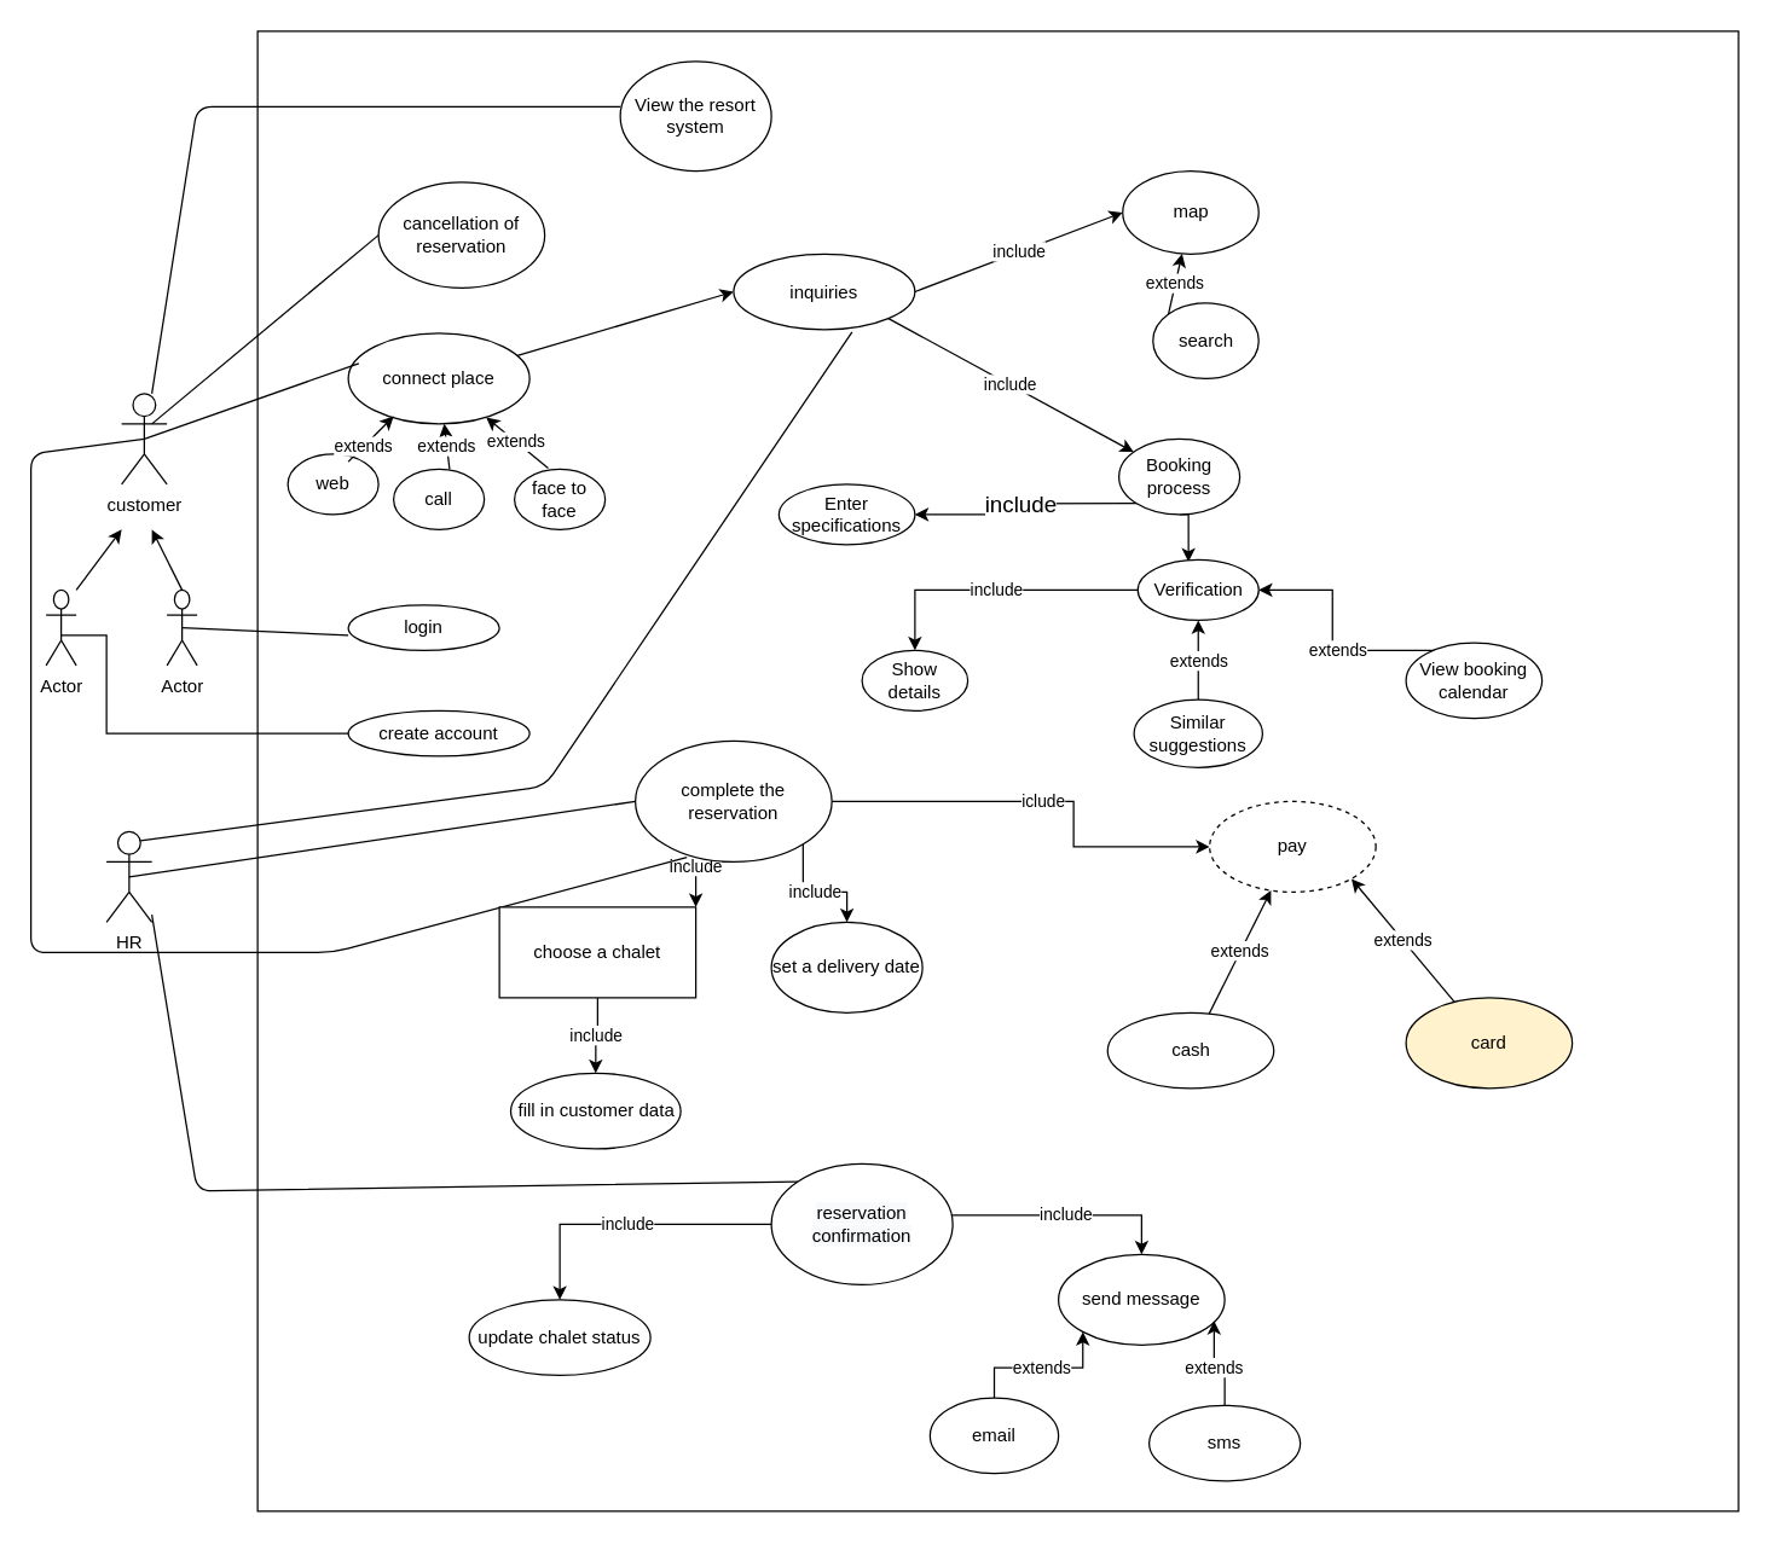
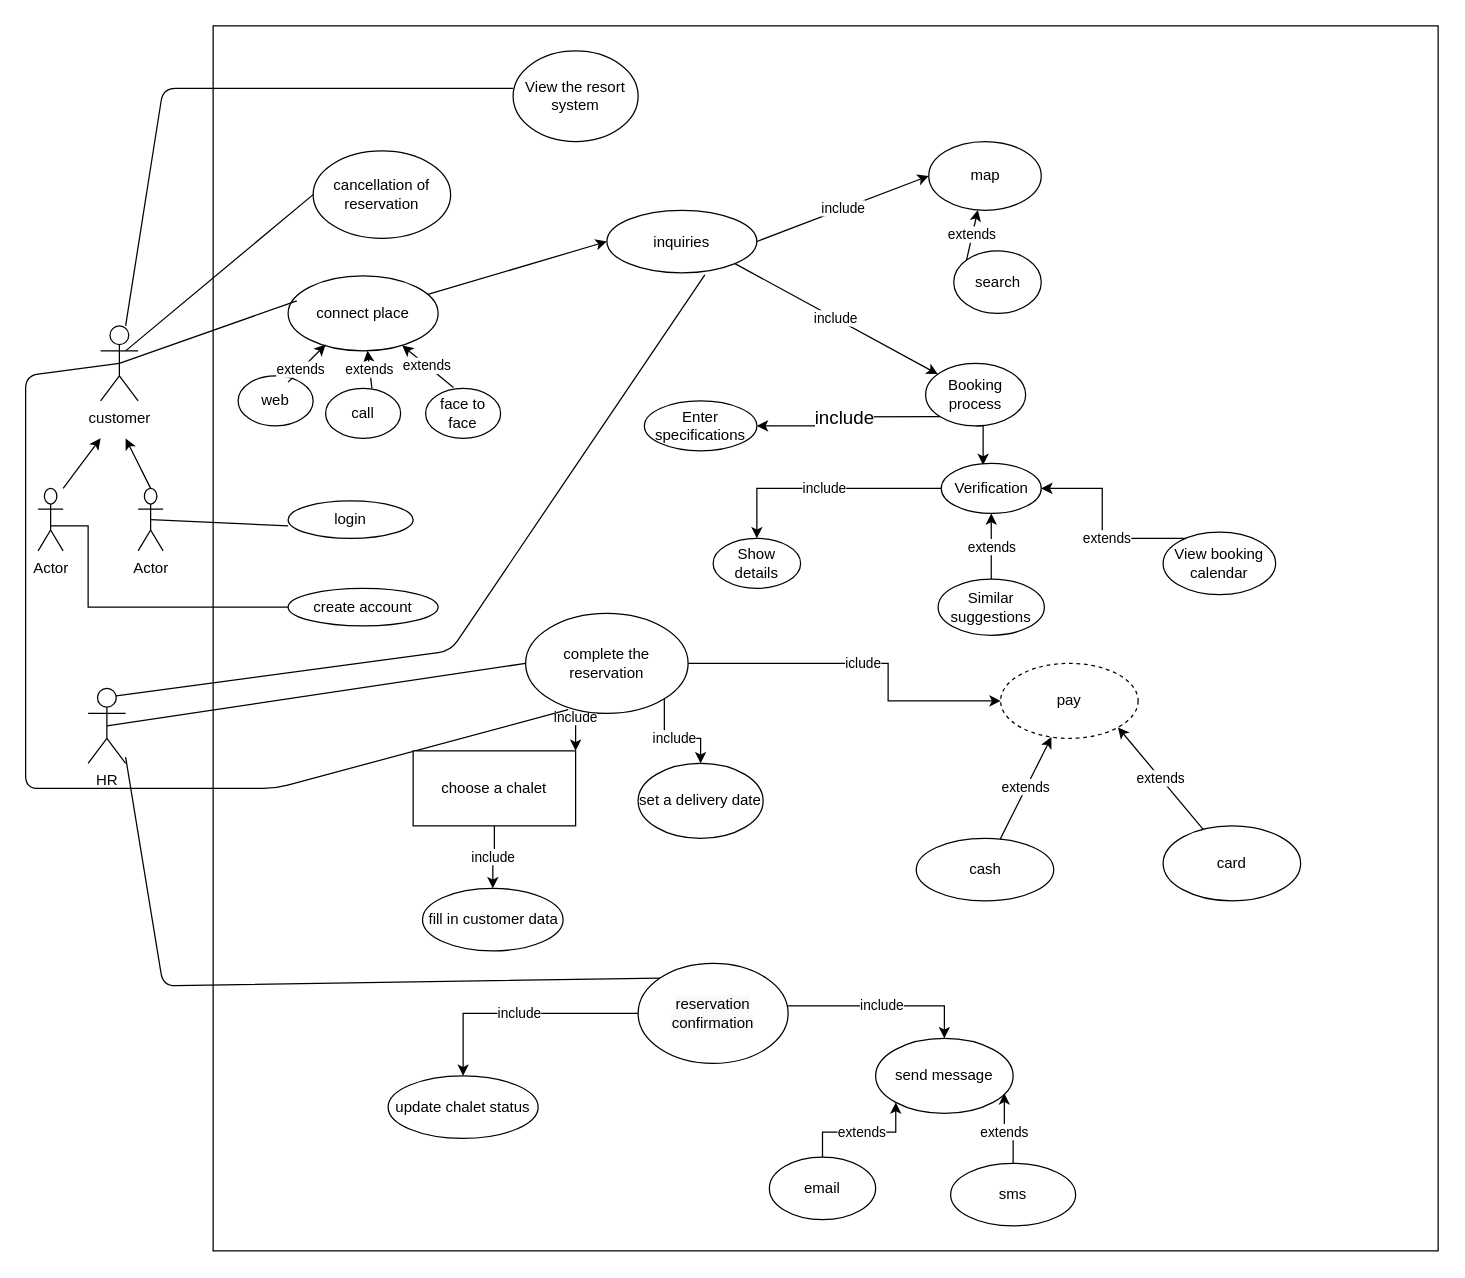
  <mxCell id="0" />
  <mxCell id="1" parent="0" />
  <mxCell id="2" value="" style="whiteSpace=wrap;html=1;aspect=fixed;fontSize=15;" parent="1" vertex="1"><mxGeometry x="170" y="20" width="980" height="980" as="geometry" /></mxCell>
  <mxCell id="3" value="customer" style="shape=umlActor;verticalLabelPosition=bottom;verticalAlign=top;html=1;outlineConnect=0;" parent="1" vertex="1"><mxGeometry x="80" y="260" width="30" height="60" as="geometry" /></mxCell>
  <mxCell id="4" value="connect place" style="ellipse;whiteSpace=wrap;html=1;" parent="1" vertex="1"><mxGeometry x="230" y="220" width="120" height="60" as="geometry" /></mxCell>
  <mxCell id="5" value="" style="endArrow=none;html=1;rounded=0;entryX=0.058;entryY=0.333;entryDx=0;entryDy=0;entryPerimeter=0;exitX=0.5;exitY=0.5;exitDx=0;exitDy=0;exitPerimeter=0;" parent="1" source="3" target="4" edge="1"><mxGeometry width="50" height="50" relative="1" as="geometry"><mxPoint x="210" y="290" as="sourcePoint" /><mxPoint x="260" y="240" as="targetPoint" /></mxGeometry></mxCell>
  <mxCell id="6" value="web" style="ellipse;whiteSpace=wrap;html=1;" parent="1" vertex="1"><mxGeometry x="190" y="300" width="60" height="40" as="geometry" /></mxCell>
  <mxCell id="7" value="call" style="ellipse;whiteSpace=wrap;html=1;" parent="1" vertex="1"><mxGeometry x="260" y="310" width="60" height="40" as="geometry" /></mxCell>
  <mxCell id="8" value="face to face" style="ellipse;whiteSpace=wrap;html=1;" parent="1" vertex="1"><mxGeometry x="340" y="310" width="60" height="40" as="geometry" /></mxCell>
  <mxCell id="9" value="extends" style="endArrow=classic;html=1;rounded=0;" parent="1" edge="1"><mxGeometry width="50" height="50" relative="1" as="geometry"><mxPoint x="240" y="295" as="sourcePoint" /><mxPoint x="260" y="275" as="targetPoint" /><Array as="points"><mxPoint x="230" y="305" /></Array></mxGeometry></mxCell>
  <mxCell id="10" value="extends" style="endArrow=classic;html=1;rounded=0;exitX=0.617;exitY=0;exitDx=0;exitDy=0;exitPerimeter=0;" parent="1" source="7" target="4" edge="1"><mxGeometry width="50" height="50" relative="1" as="geometry"><mxPoint x="290" y="350" as="sourcePoint" /><mxPoint x="340" y="300" as="targetPoint" /></mxGeometry></mxCell>
  <mxCell id="11" value="extends" style="endArrow=classic;html=1;rounded=0;exitX=0.371;exitY=-0.019;exitDx=0;exitDy=0;exitPerimeter=0;" parent="1" source="8" target="4" edge="1"><mxGeometry width="50" height="50" relative="1" as="geometry"><mxPoint x="413" y="320" as="sourcePoint" /><mxPoint x="410" y="310" as="targetPoint" /></mxGeometry></mxCell>
  <mxCell id="12" value="Actor" style="shape=umlActor;verticalLabelPosition=bottom;verticalAlign=top;html=1;outlineConnect=0;" parent="1" vertex="1"><mxGeometry x="110" y="390" width="20" height="50" as="geometry" /></mxCell>
  <mxCell id="13" value="Actor" style="shape=umlActor;verticalLabelPosition=bottom;verticalAlign=top;html=1;outlineConnect=0;" parent="1" vertex="1"><mxGeometry x="30" y="390" width="20" height="50" as="geometry" /></mxCell>
  <mxCell id="14" value="" style="endArrow=classic;html=1;rounded=0;" parent="1" edge="1"><mxGeometry width="50" height="50" relative="1" as="geometry"><mxPoint x="50" y="390" as="sourcePoint" /><mxPoint x="80" y="350" as="targetPoint" /></mxGeometry></mxCell>
  <mxCell id="15" value="" style="endArrow=classic;html=1;rounded=0;exitX=0.5;exitY=0;exitDx=0;exitDy=0;exitPerimeter=0;" parent="1" source="12" edge="1"><mxGeometry width="50" height="50" relative="1" as="geometry"><mxPoint x="120" y="380" as="sourcePoint" /><mxPoint x="100" y="350" as="targetPoint" /></mxGeometry></mxCell>
  <mxCell id="16" value="login" style="ellipse;whiteSpace=wrap;html=1;" parent="1" vertex="1"><mxGeometry x="230" y="400" width="100" height="30" as="geometry" /></mxCell>
  <mxCell id="17" value="" style="endArrow=none;html=1;rounded=0;entryX=0.5;entryY=0.5;entryDx=0;entryDy=0;entryPerimeter=0;" parent="1" target="12" edge="1"><mxGeometry width="50" height="50" relative="1" as="geometry"><mxPoint x="230" y="420" as="sourcePoint" /><mxPoint x="180" y="470" as="targetPoint" /></mxGeometry></mxCell>
  <mxCell id="18" value="create account" style="ellipse;whiteSpace=wrap;html=1;" parent="1" vertex="1"><mxGeometry x="230" y="470" width="120" height="30" as="geometry" /></mxCell>
  <mxCell id="19" value="" style="endArrow=none;html=1;rounded=0;entryX=0;entryY=0.5;entryDx=0;entryDy=0;exitX=0.5;exitY=0.6;exitDx=0;exitDy=0;exitPerimeter=0;" parent="1" source="13" target="18" edge="1"><mxGeometry width="50" height="50" relative="1" as="geometry"><mxPoint x="70" y="420" as="sourcePoint" /><mxPoint x="230" y="470" as="targetPoint" /><Array as="points"><mxPoint x="70" y="420" /><mxPoint x="70" y="485" /></Array></mxGeometry></mxCell>
  <mxCell id="20" value="" style="endArrow=classic;html=1;rounded=0;entryX=0;entryY=0.5;entryDx=0;entryDy=0;" parent="1" source="4" target="21" edge="1"><mxGeometry width="50" height="50" relative="1" as="geometry"><mxPoint x="350" y="260" as="sourcePoint" /><mxPoint x="390" y="220" as="targetPoint" /><Array as="points" /></mxGeometry></mxCell>
  <mxCell id="21" value="inquiries" style="ellipse;whiteSpace=wrap;html=1;" parent="1" vertex="1"><mxGeometry x="485" y="167.5" width="120" height="50" as="geometry" /></mxCell>
  <mxCell id="22" value="map" style="ellipse;whiteSpace=wrap;html=1;" parent="1" vertex="1"><mxGeometry x="742.5" y="112.5" width="90" height="55" as="geometry" /></mxCell>
  <mxCell id="23" value="include" style="endArrow=classic;html=1;exitX=1;exitY=0.5;exitDx=0;exitDy=0;entryX=0;entryY=0.5;entryDx=0;entryDy=0;" parent="1" source="21" target="22" edge="1"><mxGeometry width="50" height="50" relative="1" as="geometry"><mxPoint x="480" y="300" as="sourcePoint" /><mxPoint x="530" y="250" as="targetPoint" /><Array as="points" /></mxGeometry></mxCell>
  <mxCell id="24" value="search" style="ellipse;whiteSpace=wrap;html=1;" parent="1" vertex="1"><mxGeometry x="762.5" y="200" width="70" height="50" as="geometry" /></mxCell>
  <mxCell id="25" value="extends" style="endArrow=classic;html=1;exitX=0;exitY=0;exitDx=0;exitDy=0;" parent="1" source="24" target="22" edge="1"><mxGeometry width="50" height="50" relative="1" as="geometry"><mxPoint x="630" y="300" as="sourcePoint" /><mxPoint x="680" y="250" as="targetPoint" /></mxGeometry></mxCell>
  <mxCell id="26" style="edgeStyle=orthogonalEdgeStyle;rounded=0;orthogonalLoop=1;jettySize=auto;html=1;exitX=0.5;exitY=1;exitDx=0;exitDy=0;entryX=0.419;entryY=0.033;entryDx=0;entryDy=0;entryPerimeter=0;" parent="1" source="28" target="36" edge="1"><mxGeometry relative="1" as="geometry" /></mxCell>
  <mxCell id="27" value="include" style="edgeStyle=orthogonalEdgeStyle;rounded=0;orthogonalLoop=1;jettySize=auto;html=1;exitX=0;exitY=1;exitDx=0;exitDy=0;entryX=1;entryY=0.5;entryDx=0;entryDy=0;fontSize=15;" parent="1" source="28" target="32" edge="1"><mxGeometry relative="1" as="geometry" /></mxCell>
  <mxCell id="28" value="Booking process" style="ellipse;whiteSpace=wrap;html=1;" parent="1" vertex="1"><mxGeometry x="740" y="290" width="80" height="50" as="geometry" /></mxCell>
  <mxCell id="29" value="include" style="endArrow=classic;html=1;exitX=1;exitY=1;exitDx=0;exitDy=0;" parent="1" source="21" target="28" edge="1"><mxGeometry width="50" height="50" relative="1" as="geometry"><mxPoint x="490" y="265" as="sourcePoint" /><mxPoint x="440" y="315" as="targetPoint" /></mxGeometry></mxCell>
  <mxCell id="30" value="HR" style="shape=umlActor;verticalLabelPosition=bottom;verticalAlign=top;html=1;outlineConnect=0;" parent="1" vertex="1"><mxGeometry x="70" y="550" width="30" height="60" as="geometry" /></mxCell>
  <mxCell id="31" value="" style="endArrow=none;html=1;entryX=0.653;entryY=1.033;entryDx=0;entryDy=0;entryPerimeter=0;exitX=0.75;exitY=0.1;exitDx=0;exitDy=0;exitPerimeter=0;" parent="1" source="30" target="21" edge="1"><mxGeometry width="50" height="50" relative="1" as="geometry"><mxPoint x="330" y="650" as="sourcePoint" /><mxPoint x="380" y="600" as="targetPoint" /><Array as="points"><mxPoint x="360" y="520" /></Array></mxGeometry></mxCell>
  <mxCell id="32" value="Enter specifications" style="ellipse;whiteSpace=wrap;html=1;" parent="1" vertex="1"><mxGeometry x="515" y="320" width="90" height="40" as="geometry" /></mxCell>
  <mxCell id="33" value="include" style="edgeStyle=orthogonalEdgeStyle;rounded=0;orthogonalLoop=1;jettySize=auto;html=1;exitX=0;exitY=0.5;exitDx=0;exitDy=0;" parent="1" source="36" target="37" edge="1"><mxGeometry relative="1" as="geometry" /></mxCell>
  <mxCell id="34" value="extends" style="edgeStyle=orthogonalEdgeStyle;rounded=0;orthogonalLoop=1;jettySize=auto;html=1;exitX=0.528;exitY=0.1;exitDx=0;exitDy=0;entryX=1;entryY=0.5;entryDx=0;entryDy=0;exitPerimeter=0;" parent="1" source="39" target="36" edge="1"><mxGeometry relative="1" as="geometry"><mxPoint x="800" y="420" as="sourcePoint" /></mxGeometry></mxCell>
  <mxCell id="35" value="extends" style="edgeStyle=orthogonalEdgeStyle;rounded=0;orthogonalLoop=1;jettySize=auto;html=1;exitX=0.5;exitY=0;exitDx=0;exitDy=0;entryX=0.5;entryY=1;entryDx=0;entryDy=0;" parent="1" source="38" target="36" edge="1"><mxGeometry relative="1" as="geometry" /></mxCell>
  <mxCell id="36" value="Verification" style="ellipse;whiteSpace=wrap;html=1;" parent="1" vertex="1"><mxGeometry x="752.5" y="370" width="80" height="40" as="geometry" /></mxCell>
  <mxCell id="37" value="Show details" style="ellipse;whiteSpace=wrap;html=1;" parent="1" vertex="1"><mxGeometry x="570" y="430" width="70" height="40" as="geometry" /></mxCell>
  <mxCell id="38" value="Similar suggestions" style="ellipse;whiteSpace=wrap;html=1;" parent="1" vertex="1"><mxGeometry x="750" y="462.5" width="85" height="45" as="geometry" /></mxCell>
  <mxCell id="39" value="View booking calendar" style="ellipse;whiteSpace=wrap;html=1;" parent="1" vertex="1"><mxGeometry x="930" y="425" width="90" height="50" as="geometry" /></mxCell>
  <mxCell id="40" value="include" style="edgeStyle=orthogonalEdgeStyle;rounded=0;orthogonalLoop=1;jettySize=auto;html=1;exitX=0.5;exitY=1;exitDx=0;exitDy=0;entryX=0;entryY=1;entryDx=0;entryDy=0;" parent="1" source="43" target="48" edge="1"><mxGeometry relative="1" as="geometry" /></mxCell>
  <mxCell id="41" value="include" style="edgeStyle=orthogonalEdgeStyle;rounded=0;orthogonalLoop=1;jettySize=auto;html=1;exitX=1;exitY=1;exitDx=0;exitDy=0;" parent="1" source="43" target="46" edge="1"><mxGeometry relative="1" as="geometry" /></mxCell>
  <mxCell id="42" value="iclude" style="edgeStyle=orthogonalEdgeStyle;rounded=0;orthogonalLoop=1;jettySize=auto;html=1;" parent="1" source="43" target="49" edge="1"><mxGeometry relative="1" as="geometry"><Array as="points"><mxPoint x="710" y="530" /></Array></mxGeometry></mxCell>
  <mxCell id="43" value="complete the reservation" style="ellipse;whiteSpace=wrap;html=1;" parent="1" vertex="1"><mxGeometry x="420" y="490" width="130" height="80" as="geometry" /></mxCell>
  <mxCell id="44" value="" style="endArrow=none;html=1;exitX=0.5;exitY=0.5;exitDx=0;exitDy=0;exitPerimeter=0;entryX=0;entryY=0.5;entryDx=0;entryDy=0;" parent="1" source="30" target="43" edge="1"><mxGeometry width="50" height="50" relative="1" as="geometry"><mxPoint x="390" y="600" as="sourcePoint" /><mxPoint x="440" y="550" as="targetPoint" /><Array as="points" /></mxGeometry></mxCell>
  <mxCell id="45" value="" style="endArrow=none;html=1;entryX=0.262;entryY=0.963;entryDx=0;entryDy=0;entryPerimeter=0;exitX=0.5;exitY=0.5;exitDx=0;exitDy=0;exitPerimeter=0;" parent="1" source="3" target="43" edge="1"><mxGeometry width="50" height="50" relative="1" as="geometry"><mxPoint x="420" y="630" as="sourcePoint" /><mxPoint x="470" y="580" as="targetPoint" /><Array as="points"><mxPoint x="20" y="300" /><mxPoint x="20" y="630" /><mxPoint x="220" y="630" /></Array></mxGeometry></mxCell>
  <mxCell id="46" value="set a delivery date" style="ellipse;whiteSpace=wrap;html=1;" parent="1" vertex="1"><mxGeometry x="510" y="610" width="100" height="60" as="geometry" /></mxCell>
  <mxCell id="47" value="include" style="edgeStyle=orthogonalEdgeStyle;rounded=0;orthogonalLoop=1;jettySize=auto;html=1;exitX=0.5;exitY=0;exitDx=0;exitDy=0;" parent="1" source="48" target="54" edge="1"><mxGeometry relative="1" as="geometry" /></mxCell>
  <mxCell id="48" value="choose a chalet" style="whiteSpace=wrap;html=1;direction=west;rounded=0;" parent="1" vertex="1"><mxGeometry x="330" y="600" width="130" height="60" as="geometry" /></mxCell>
  <mxCell id="49" value="pay" style="ellipse;whiteSpace=wrap;html=1;dashed=1;" parent="1" vertex="1"><mxGeometry x="800" y="530" width="110" height="60" as="geometry" /></mxCell>
- <mxCell id="50" value="card" style="ellipse;whiteSpace=wrap;html=1;fillColor=#fff2cc;" parent="1" vertex="1"><mxGeometry x="930" y="660" width="110" height="60" as="geometry" /></mxCell>
+ <mxCell id="50" value="card" style="ellipse;whiteSpace=wrap;html=1;" parent="1" vertex="1"><mxGeometry x="930" y="660" width="110" height="60" as="geometry" /></mxCell>
  <mxCell id="51" value="cash" style="ellipse;whiteSpace=wrap;html=1;" parent="1" vertex="1"><mxGeometry x="732.5" y="670" width="110" height="50" as="geometry" /></mxCell>
  <mxCell id="52" value="extends" style="endArrow=classic;html=1;" parent="1" source="51" target="49" edge="1"><mxGeometry width="50" height="50" relative="1" as="geometry"><mxPoint x="700" y="605" as="sourcePoint" /><mxPoint x="750" y="555" as="targetPoint" /></mxGeometry></mxCell>
  <mxCell id="53" value="extends" style="endArrow=classic;html=1;entryX=1;entryY=1;entryDx=0;entryDy=0;" parent="1" source="50" target="49" edge="1"><mxGeometry width="50" height="50" relative="1" as="geometry"><mxPoint x="750" y="600" as="sourcePoint" /><mxPoint x="800" y="550" as="targetPoint" /></mxGeometry></mxCell>
  <mxCell id="54" value="fill in customer data" style="ellipse;whiteSpace=wrap;html=1;" parent="1" vertex="1"><mxGeometry x="337.5" y="710" width="112.5" height="50" as="geometry" /></mxCell>
  <mxCell id="55" value="cancellation of reservation" style="ellipse;whiteSpace=wrap;html=1;" parent="1" vertex="1"><mxGeometry x="250" y="120" width="110" height="70" as="geometry" /></mxCell>
  <mxCell id="56" value="" style="endArrow=none;html=1;entryX=0;entryY=0.5;entryDx=0;entryDy=0;" parent="1" target="55" edge="1"><mxGeometry width="50" height="50" relative="1" as="geometry"><mxPoint x="100" y="280" as="sourcePoint" /><mxPoint x="150" y="230" as="targetPoint" /><Array as="points" /></mxGeometry></mxCell>
  <mxCell id="57" value="View the resort system" style="ellipse;whiteSpace=wrap;html=1;" parent="1" vertex="1"><mxGeometry x="410" y="40" width="100" height="72.5" as="geometry" /></mxCell>
  <mxCell id="58" value="" style="endArrow=none;html=1;" parent="1" edge="1"><mxGeometry width="50" height="50" relative="1" as="geometry"><mxPoint x="100" y="260" as="sourcePoint" /><mxPoint x="410" y="70" as="targetPoint" /><Array as="points"><mxPoint x="130" y="70" /></Array></mxGeometry></mxCell>
  <mxCell id="59" value="include" style="edgeStyle=orthogonalEdgeStyle;rounded=0;orthogonalLoop=1;jettySize=auto;html=1;exitX=0;exitY=0.5;exitDx=0;exitDy=0;entryX=0.5;entryY=0;entryDx=0;entryDy=0;" parent="1" source="60" target="63" edge="1"><mxGeometry relative="1" as="geometry" /></mxCell>
  <mxCell id="60" value="&lt;span style=&quot;color: rgb(0 , 0 , 0) ; font-family: &amp;#34;helvetica&amp;#34; ; font-size: 12px ; font-style: normal ; font-weight: 400 ; letter-spacing: normal ; text-align: center ; text-indent: 0px ; text-transform: none ; word-spacing: 0px ; background-color: rgb(248 , 249 , 250) ; display: inline ; float: none&quot;&gt;reservation confirmation&lt;/span&gt;" style="ellipse;whiteSpace=wrap;html=1;" parent="1" vertex="1"><mxGeometry x="510" y="770" width="120" height="80" as="geometry" /></mxCell>
  <mxCell id="61" value="include" style="edgeStyle=orthogonalEdgeStyle;rounded=0;orthogonalLoop=1;jettySize=auto;html=1;exitX=0.992;exitY=0.425;exitDx=0;exitDy=0;entryX=0.5;entryY=0;entryDx=0;entryDy=0;exitPerimeter=0;" parent="1" source="60" target="62" edge="1"><mxGeometry relative="1" as="geometry" /></mxCell>
  <mxCell id="62" value="send message" style="ellipse;whiteSpace=wrap;html=1;" parent="1" vertex="1"><mxGeometry x="700" y="830" width="110" height="60" as="geometry" /></mxCell>
  <mxCell id="63" value="update chalet status" style="ellipse;whiteSpace=wrap;html=1;" parent="1" vertex="1"><mxGeometry x="310" y="860" width="120" height="50" as="geometry" /></mxCell>
  <mxCell id="64" value="extends" style="edgeStyle=orthogonalEdgeStyle;rounded=0;orthogonalLoop=1;jettySize=auto;html=1;exitX=0.5;exitY=0;exitDx=0;exitDy=0;entryX=0;entryY=1;entryDx=0;entryDy=0;" parent="1" source="65" target="62" edge="1"><mxGeometry relative="1" as="geometry" /></mxCell>
  <mxCell id="65" value="email" style="ellipse;whiteSpace=wrap;html=1;" parent="1" vertex="1"><mxGeometry x="615" y="925" width="85" height="50" as="geometry" /></mxCell>
  <mxCell id="66" value="extends" style="edgeStyle=orthogonalEdgeStyle;rounded=0;orthogonalLoop=1;jettySize=auto;html=1;exitX=0.5;exitY=0;exitDx=0;exitDy=0;entryX=0.936;entryY=0.733;entryDx=0;entryDy=0;entryPerimeter=0;" parent="1" source="67" target="62" edge="1"><mxGeometry relative="1" as="geometry" /></mxCell>
  <mxCell id="67" value="sms" style="ellipse;whiteSpace=wrap;html=1;" parent="1" vertex="1"><mxGeometry x="760" y="930" width="100" height="50" as="geometry" /></mxCell>
  <mxCell id="68" value="" style="endArrow=none;html=1;exitX=0;exitY=0;exitDx=0;exitDy=0;" parent="1" source="60" edge="1"><mxGeometry width="50" height="50" relative="1" as="geometry"><mxPoint x="50" y="655" as="sourcePoint" /><mxPoint x="100" y="605" as="targetPoint" /><Array as="points"><mxPoint x="130" y="788" /></Array></mxGeometry></mxCell>
